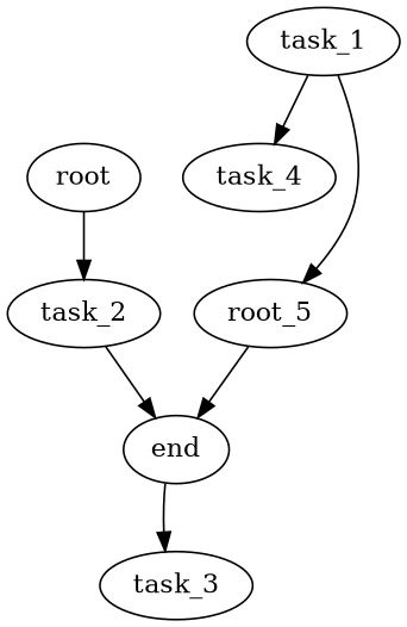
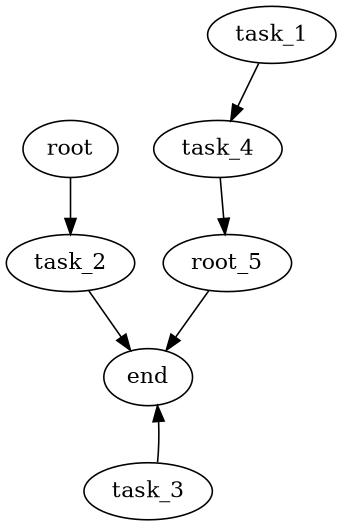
  digraph {
    root
    task_2
    task_1
    task_4
    end
    n6 [label=root_5]
    task_3
    root -> task_2
    task_2 -> end
    task_1 -> task_4
-   task_1 -> n6
+   task_4 -> n6
    n6 -> end
-   end -> task_3
+   task_3 -> end
  }
